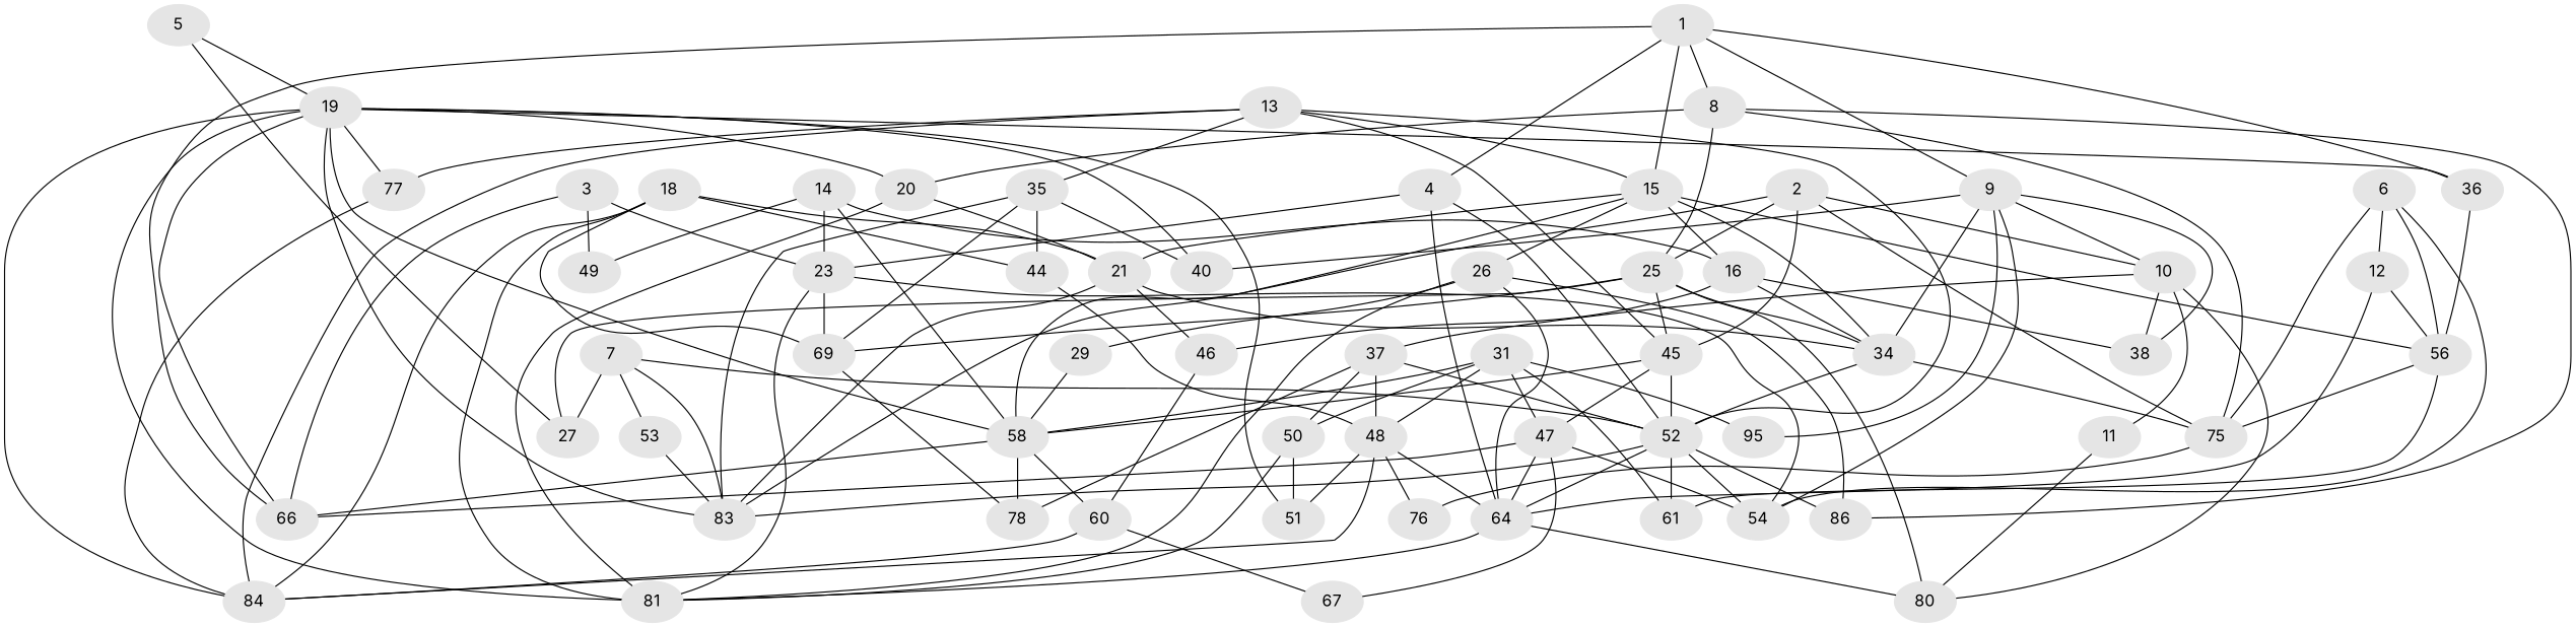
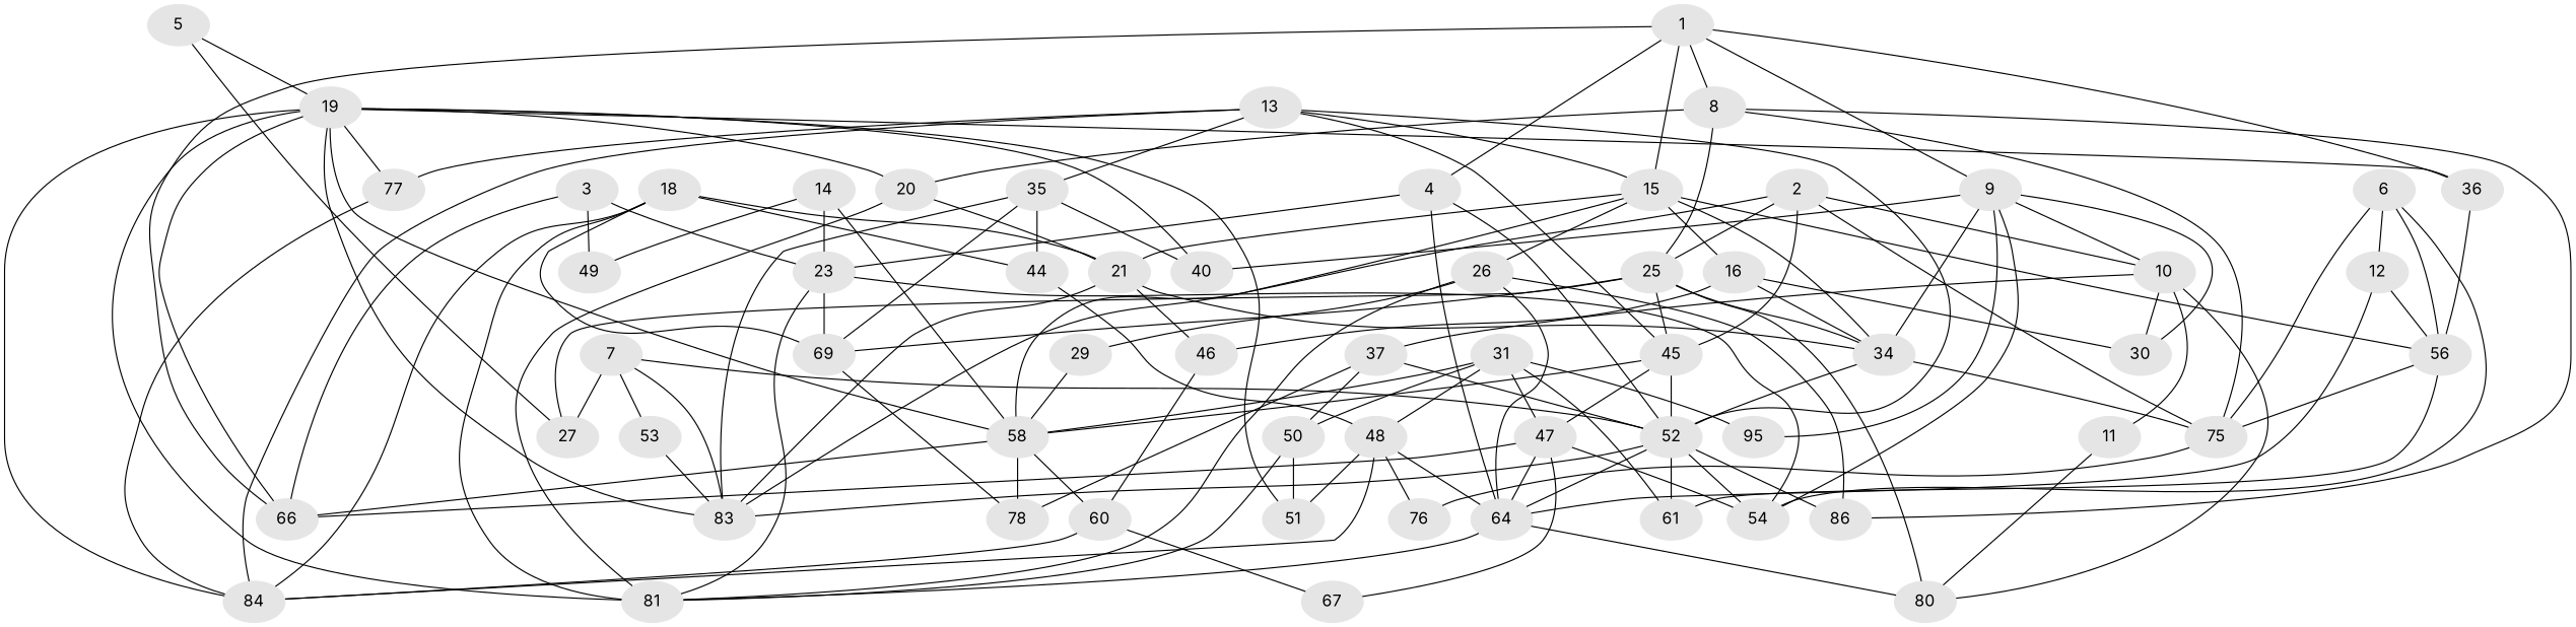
  graph {
    fontname=Inter
    node [color=gray90 fontname=Inter style=filled]
    edge [fontname=Inter]
    1 [super="+33"]
    4
    8 [super="+42"]
    9 [super="+63"]
    15 [super="+43"]
    36 [super="+82"]
    66 [super="+89"]
    23 [super="+24"]
    52 [super="+71"]
    64 [super="+68"]
    25 [super="+91"]
    75 [super="+85"]
    20 [super="+96"]
    86
    10 [super="+94"]
    54 [super="+59"]
-   30 [label=38]
+   30
    34 [super="+62"]
    40
    95
    56 [super="+65"]
    16 [super="+17"]
    58 [super="+70"]
    21 [super="+41"]
    26 [super="+79"]
    11
    37 [super="+74"]
    80
    2
    45 [super="+72"]
    83 [super="+88"]
    27
    69 [super="+93"]
    47 [super="+55"]
    76
    81 [super="+87"]
    3
    49
    61
    19 [super="+73"]
    77
    84 [super="+90"]
    51
    5
    6
    12
    7 [super="+22"]
    53
    48 [super="+57"]
    50
    78
    13 [super="+38"]
    35
    44
    46
    14
    60
    29
    18 [super="+92"]
    31 [super="+32"]
    67
    1 -- 4
    1 -- 8
    1 -- 9
    1 -- 15
    1 -- 36
    1 -- 66
    4 -- 23
    4 -- 52
    4 -- 64
    8 -- 25
    8 -- 75
    8 -- 20
    8 -- 86
    9 -- 10
    9 -- 54
    9 -- 30
    9 -- 34
    9 -- 40
    9 -- 95
    15 -- 34
    15 -- 56
    15 -- 16
    15 -- 58
    15 -- 21
    15 -- 26
    36 -- 56 [weight=2]
    23 -- 54
    23 -- 69
    23 -- 81
    52 -- 64
    52 -- 86
    52 -- 54
    52 -- 83
    52 -- 61
    64 -- 80
    64 -- 81
    25 -- 34
    25 -- 80
    25 -- 45
    25 -- 27
    25 -- 69
    75 -- 76
    20 -- 21
    20 -- 81 [weight=2]
    10 -- 30
    10 -- 11
    10 -- 37
    10 -- 80
    34 -- 52
    34 -- 75
    56 -- 75
    56 -- 61
    16 -- 30
    16 -- 34
    16 -- 46
    58 -- 66
    58 -- 78
    58 -- 60
    21 -- 34
    21 -- 83
    21 -- 46
    26 -- 64
    26 -- 86
    26 -- 81
    26 -- 29
    11 -- 80
    37 -- 52
-   37 -- 48
    37 -- 50
    37 -- 78
    2 -- 25
    2 -- 75
    2 -- 10
    2 -- 45
    2 -- 83
    45 -- 52
    45 -- 58
    45 -- 47
    69 -- 78
    47 -- 66
    47 -- 64
    47 -- 54
    47 -- 67
    3 -- 66
    3 -- 23
    3 -- 49
    19 -- 36
    19 -- 66
    19 -- 20
    19 -- 40
    19 -- 58
    19 -- 83
    19 -- 81
    19 -- 77
    19 -- 84
    19 -- 51
    77 -- 84
    5 -- 27
    5 -- 19
    6 -- 75
    6 -- 54
    6 -- 56
    6 -- 12
    12 -- 64
    12 -- 56
    7 -- 52
    7 -- 83 [weight=2]
    7 -- 27
    7 -- 53
    53 -- 83
    48 -- 64
    48 -- 76 [weight=2]
    48 -- 84
    48 -- 51
    50 -- 81
    50 -- 51
    13 -- 15
    13 -- 52
    13 -- 45
    13 -- 77
    13 -- 84
    13 -- 35
    35 -- 40
    35 -- 83
    35 -- 69
    35 -- 44
    44 -- 48
    46 -- 60
    14 -- 23
-   14 -- 16
    14 -- 58
    14 -- 49
    60 -- 84
    60 -- 67
    29 -- 58
    18 -- 21
    18 -- 69
    18 -- 81
    18 -- 84
    18 -- 44
    31 -- 95
    31 -- 58
    31 -- 47
    31 -- 61
    31 -- 48
    31 -- 50
  }
